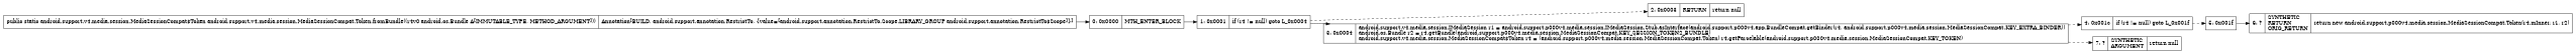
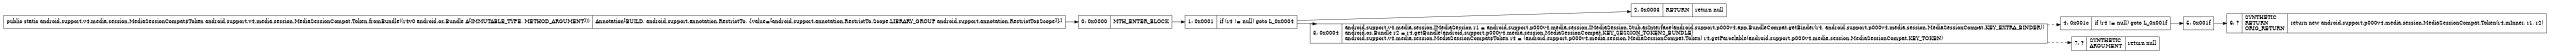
  digraph {
    rankdir=LR
    node [shape=record]
    n1 [label="{0\:\ 0x0000|MTH_ENTER_BLOCK\l}"]
    n2 [label="{1\:\ 0x0001|if (r4 != null) goto L_0x0004\l}"]
    n3 [label="{2\:\ 0x0003|RETURN\l|return null\l}"]
    n4 [label="{3\:\ 0x0004|android.support.v4.media.session.IMediaSession r1 = android.support.p000v4.media.session.IMediaSession.Stub.asInterface(android.support.p000v4.app.BundleCompat.getBinder(r4, android.support.p000v4.media.session.MediaSessionCompat.KEY_EXTRA_BINDER))\landroid.os.Bundle r2 = r4.getBundle(android.support.p000v4.media.session.MediaSessionCompat.KEY_SESSION_TOKEN2_BUNDLE)\landroid.support.v4.media.session.MediaSessionCompat$Token r4 = (android.support.p000v4.media.session.MediaSessionCompat.Token) r4.getParcelable(android.support.p000v4.media.session.MediaSessionCompat.KEY_TOKEN)\l}"]
    n5 [label="{4\:\ 0x001c|if (r4 != null) goto L_0x001f\l}"]
    n6 [label="{7\:\ ?|SYNTHETIC\lARGUMENT\l|return null\l}"]
    n7 [label="{5\:\ 0x001f}"]
    n8 [label="{6\:\ ?|SYNTHETIC\lRETURN\lORIG_RETURN\l|return new android.support.p000v4.media.session.MediaSessionCompat.Token(r4.mInner, r1, r2)\l}"]
    n9 [label="{public static android.support.v4.media.session.MediaSessionCompat$Token android.support.v4.media.session.MediaSessionCompat.Token.fromBundle((r4v0 android.os.Bundle A[IMMUTABLE_TYPE, METHOD_ARGUMENT]))  | Annotation[BUILD, android.support.annotation.RestrictTo, \{value=[android.support.annotation.RestrictTo.Scope.LIBRARY_GROUP android.support.annotation.RestrictTo$Scope]\}]\l}"]
    n1 -> n2
-   n2 -> n3 [style=dashed]
+   n2 -> n3 [style=solid]
    n2 -> n4
    n4 -> n5 [style=dashed]
    n4 -> n6 [style=dashed]
-   n5 -> n7 [style=dashed]
+   n5 -> n7
    n7 -> n8
    n9 -> n1
  }
